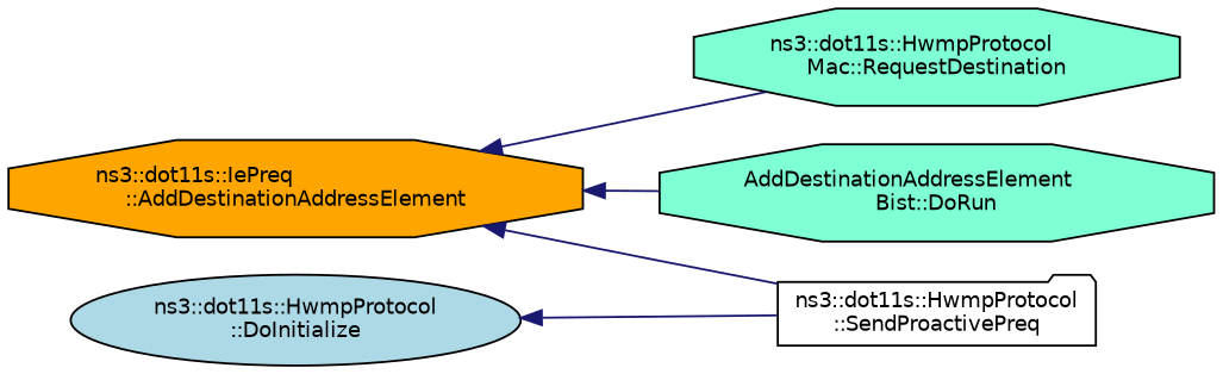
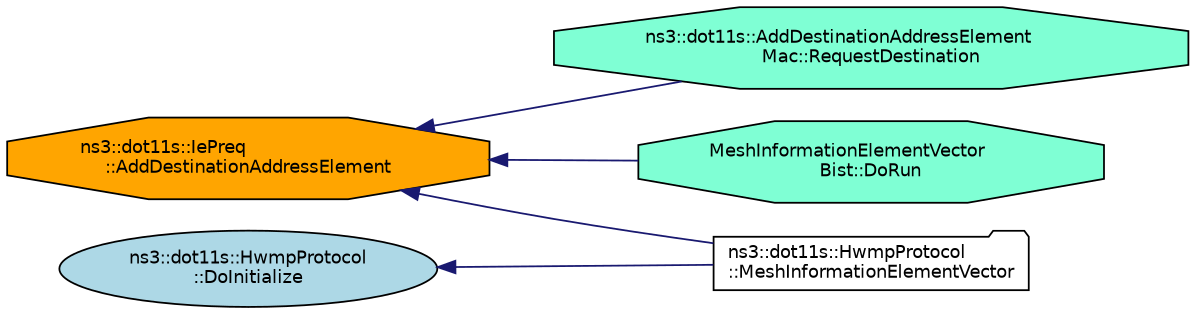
  digraph {
    fontname="DejaVu Sans"
    rankdir=LR
    node [color=black fillcolor=aquamarine fontname="DejaVu Sans" fontsize=10 shape=octagon style=filled]
    edge [color=midnightblue dir=back fontname="DejaVu Sans" fontsize=10 labelfontname=Helvetica labelfontsize=10 style=solid]
    n1 [fillcolor=orange fontcolor=black height=0.2 label="ns3::dot11s::IePreq\l::AddDestinationAddressElement" width=0.4]
-   n2 [height=0.2 label="ns3::dot11s::HwmpProtocol\lMac::RequestDestination" width=0.4]
-   n3 [fillcolor=white height=0.2 label="ns3::dot11s::HwmpProtocol\l::SendProactivePreq" shape=folder width=0.4]
-   n4 [height=0.2 label="AddDestinationAddressElement\lBist::DoRun" width=0.4]
+   n2 [height=0.2 label="ns3::dot11s::AddDestinationAddressElement\lMac::RequestDestination" width=0.4]
+   n3 [fillcolor=white height=0.2 label="ns3::dot11s::HwmpProtocol\l::MeshInformationElementVector" shape=folder width=0.4]
+   n4 [height=0.2 label="MeshInformationElementVector\lBist::DoRun" width=0.4]
    n5 [fillcolor=lightblue height=0.2 label="ns3::dot11s::HwmpProtocol\l::DoInitialize" shape=ellipse width=0.4]
    n1 -> n2
    n1 -> n3
    n1 -> n4
    n5 -> n3
  }
